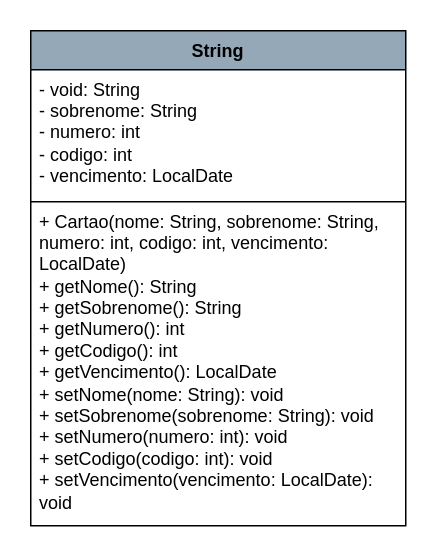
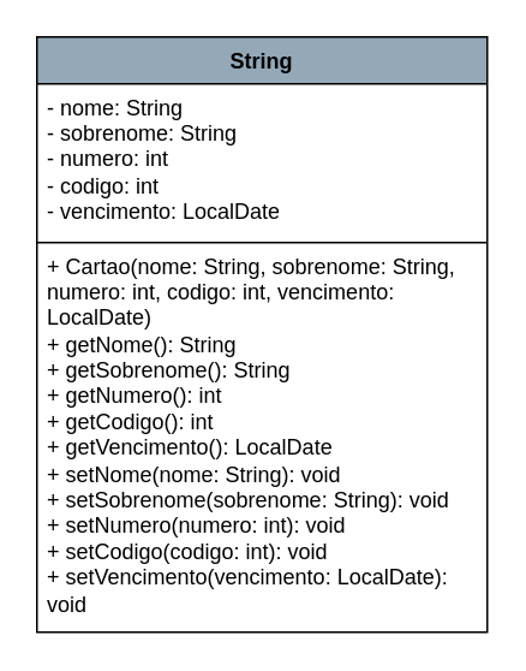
  <mxCell id="0" />
  <mxCell id="1" parent="0" />
  <mxCell id="2" value="String" style="swimlane;fontStyle=1;align=center;verticalAlign=top;childLayout=stackLayout;horizontal=1;startSize=26;horizontalStack=0;resizeParent=1;resizeParentMax=0;resizeLast=0;collapsible=1;marginBottom=0;whiteSpace=wrap;html=1;fillColor=#94A8B8;" vertex="1" parent="1"><mxGeometry x="20" y="20" width="250" height="330" as="geometry" /></mxCell>
- <mxCell id="3" value="&lt;div&gt;- void: String&amp;nbsp;&lt;/div&gt;&lt;div&gt;- sobrenome: String&lt;/div&gt;&lt;div&gt;- numero: int&lt;/div&gt;&lt;div&gt;- codigo: int&lt;/div&gt;&lt;div&gt;- vencimento: LocalDate&lt;br&gt;&lt;/div&gt;" style="text;strokeColor=none;fillColor=none;align=left;verticalAlign=middle;spacingLeft=4;spacingRight=4;overflow=hidden;rotatable=0;points=[[0,0.5],[1,0.5]];portConstraint=eastwest;whiteSpace=wrap;html=1;" vertex="1" parent="2"><mxGeometry y="26" width="250" height="84" as="geometry" /></mxCell>
+ <mxCell id="3" value="&lt;div&gt;- nome: String&amp;nbsp;&lt;/div&gt;&lt;div&gt;- sobrenome: String&lt;/div&gt;&lt;div&gt;- numero: int&lt;/div&gt;&lt;div&gt;- codigo: int&lt;/div&gt;&lt;div&gt;- vencimento: LocalDate&lt;br&gt;&lt;/div&gt;" style="text;strokeColor=none;fillColor=none;align=left;verticalAlign=middle;spacingLeft=4;spacingRight=4;overflow=hidden;rotatable=0;points=[[0,0.5],[1,0.5]];portConstraint=eastwest;whiteSpace=wrap;html=1;" vertex="1" parent="2"><mxGeometry y="26" width="250" height="84" as="geometry" /></mxCell>
  <mxCell id="4" value="" style="line;strokeWidth=1;fillColor=none;align=left;verticalAlign=middle;spacingTop=-1;spacingLeft=3;spacingRight=3;rotatable=0;labelPosition=right;points=[];portConstraint=eastwest;strokeColor=inherit;" vertex="1" parent="2"><mxGeometry y="110" width="250" height="8" as="geometry" /></mxCell>
  <mxCell id="5" value="+ Cartao(nome: String, sobrenome: String, numero: int,&amp;nbsp;codigo: int, vencimento: LocalDate)&amp;nbsp;&lt;br&gt;+ getNome(): String&amp;nbsp;&lt;br&gt;+ getSobrenome(): String&amp;nbsp;&lt;br&gt;+ getNumero(): int&amp;nbsp;&lt;br&gt;+ getCodigo(): int&amp;nbsp;&lt;br&gt;+ getVencimento(): LocalDate&amp;nbsp;&lt;br&gt;+ setNome(nome: String): void&amp;nbsp;&lt;br&gt;+ setSobrenome(sobrenome: String): void&amp;nbsp;&lt;br&gt;+ setNumero(numero: int): void&amp;nbsp;&lt;br&gt;+ setCodigo(codigo: int): void&amp;nbsp;&lt;br&gt;+ setVencimento(vencimento: LocalDate): void&lt;div&gt;&lt;br&gt;&lt;/div&gt;" style="text;strokeColor=none;fillColor=none;align=left;verticalAlign=middle;spacingLeft=4;spacingRight=4;overflow=hidden;rotatable=0;points=[[0,0.5],[1,0.5]];portConstraint=eastwest;whiteSpace=wrap;html=1;" vertex="1" parent="2"><mxGeometry y="118" width="250" height="212" as="geometry" /></mxCell>
